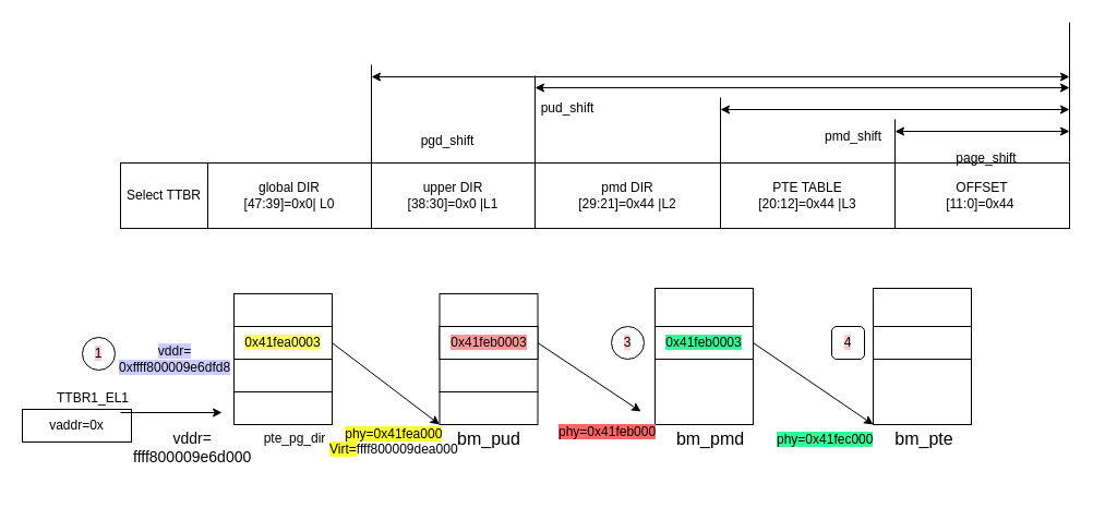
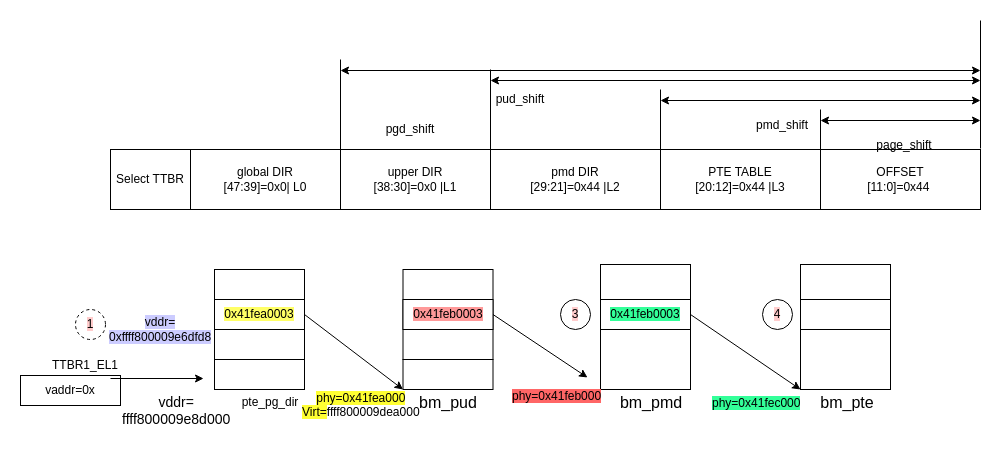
  <mxCell id="0" />
  <mxCell id="1" parent="0" />
  <mxCell id="2" value="" style="rounded=0;whiteSpace=wrap;html=1;" vertex="1" parent="1"><mxGeometry x="402.5" y="269" width="90" height="90" as="geometry" /></mxCell>
  <mxCell id="3" value="" style="rounded=0;whiteSpace=wrap;html=1;" vertex="1" parent="1"><mxGeometry x="214" y="269" width="90" height="120" as="geometry" /></mxCell>
  <mxCell id="4" style="edgeStyle=none;rounded=0;orthogonalLoop=1;jettySize=auto;html=1;exitX=1;exitY=0.5;exitDx=0;exitDy=0;entryX=0;entryY=1;entryDx=0;entryDy=0;" edge="1" parent="1" source="38" target="13"><mxGeometry x="10" y="10" relative="1" as="geometry"><mxPoint x="363" y="365" as="targetPoint" /></mxGeometry></mxCell>
  <mxCell id="5" value="" style="rounded=0;whiteSpace=wrap;html=1;" vertex="1" parent="1"><mxGeometry x="214" y="359" width="90" height="30" as="geometry" /></mxCell>
- <mxCell id="6" value="&lt;div style=&quot;text-align: center; font-size: 14px;&quot;&gt;&lt;font face=&quot;helvetica&quot; style=&quot;font-size: 14px;&quot;&gt;vddr=&lt;/font&gt;&lt;/div&gt;&lt;div style=&quot;text-align: center; font-size: 14px;&quot;&gt;&lt;span style=&quot;background-color: initial;&quot;&gt;&lt;font face=&quot;helvetica&quot; style=&quot;font-size: 14px;&quot;&gt;ffff800009e6d000&lt;/font&gt;&lt;/span&gt;&lt;/div&gt;&lt;div style=&quot;text-align: center&quot;&gt;&lt;/div&gt;" style="text;whiteSpace=wrap;html=1;" vertex="1" parent="1"><mxGeometry x="120" y="387" width="90" height="30" as="geometry" /></mxCell>
+ <mxCell id="6" value="&lt;div style=&quot;text-align: center; font-size: 14px;&quot;&gt;&lt;font face=&quot;helvetica&quot; style=&quot;font-size: 14px;&quot;&gt;vddr=&lt;/font&gt;&lt;/div&gt;&lt;div style=&quot;text-align: center; font-size: 14px;&quot;&gt;&lt;span style=&quot;background-color: initial;&quot;&gt;&lt;font face=&quot;helvetica&quot; style=&quot;font-size: 14px;&quot;&gt;ffff800009e8d000&lt;/font&gt;&lt;/span&gt;&lt;/div&gt;&lt;div style=&quot;text-align: center&quot;&gt;&lt;/div&gt;" style="text;whiteSpace=wrap;html=1;" vertex="1" parent="1"><mxGeometry x="120" y="387" width="90" height="30" as="geometry" /></mxCell>
  <mxCell id="7" value="&lt;div style=&quot;text-align: center&quot;&gt;&lt;span style=&quot;background-color: rgb(255, 255, 51);&quot;&gt;&lt;font face=&quot;helvetica&quot;&gt;phy=0x41fea000&lt;/font&gt;&lt;/span&gt;&lt;/div&gt;&lt;div style=&quot;text-align: center&quot;&gt;&lt;span style=&quot;background-color: rgb(255, 255, 51);&quot;&gt;&lt;font face=&quot;helvetica&quot;&gt;Virt=&lt;/font&gt;&lt;/span&gt;&lt;span style=&quot;font-family: helvetica; background-color: initial;&quot;&gt;ffff800009dea000&lt;/span&gt;&lt;/div&gt;&lt;div style=&quot;text-align: center;&quot;&gt;&lt;/div&gt;" style="text;whiteSpace=wrap;html=1;" vertex="1" parent="1"><mxGeometry x="300" y="384" width="150" height="60" as="geometry" /></mxCell>
  <mxCell id="8" value="&lt;div style=&quot;text-align: center&quot;&gt;&lt;br&gt;&lt;/div&gt;" style="text;whiteSpace=wrap;html=1;" vertex="1" parent="1"><mxGeometry x="304" y="329" width="90" height="30" as="geometry" /></mxCell>
  <mxCell id="9" value="pte_pg_dir" style="text;html=1;strokeColor=none;fillColor=none;align=center;verticalAlign=middle;whiteSpace=wrap;rounded=0;" vertex="1" parent="1"><mxGeometry x="250" y="392" width="40" height="20" as="geometry" /></mxCell>
  <mxCell id="10" value="vaddr=0x" style="rounded=0;whiteSpace=wrap;html=1;" vertex="1" parent="1"><mxGeometry x="20" y="375" width="100" height="30" as="geometry" /></mxCell>
  <mxCell id="11" value="" style="endArrow=classic;html=1;entryX=0.856;entryY=-0.027;entryDx=0;entryDy=0;entryPerimeter=0;" edge="1" parent="1"><mxGeometry x="10" y="10" width="50" height="50" relative="1" as="geometry"><mxPoint x="110" y="378" as="sourcePoint" /><mxPoint x="203.04" y="378" as="targetPoint" /></mxGeometry></mxCell>
  <mxCell id="12" value="" style="rounded=0;whiteSpace=wrap;html=1;" vertex="1" parent="1"><mxGeometry x="600" y="264" width="90" height="125" as="geometry" /></mxCell>
  <mxCell id="13" value="" style="rounded=0;whiteSpace=wrap;html=1;" vertex="1" parent="1"><mxGeometry x="402.5" y="359" width="90" height="30" as="geometry" /></mxCell>
  <mxCell id="14" value="&lt;font face=&quot;helvetica&quot; style=&quot;background-color: rgb(255, 102, 102);&quot;&gt;phy=0x41feb000&lt;/font&gt;" style="text;whiteSpace=wrap;html=1;" vertex="1" parent="1"><mxGeometry x="510" y="382" width="90" height="30" as="geometry" /></mxCell>
  <mxCell id="15" value="OFFSET&lt;br&gt;[11:0]=0x44&amp;nbsp;" style="rounded=0;whiteSpace=wrap;html=1;" vertex="1" parent="1"><mxGeometry x="820" y="149" width="160" height="60" as="geometry" /></mxCell>
  <mxCell id="16" value="" style="endArrow=none;html=1;exitX=1;exitY=0;exitDx=0;exitDy=0;" edge="1" parent="1"><mxGeometry x="10" y="10" width="50" height="50" relative="1" as="geometry"><mxPoint x="980" y="148" as="sourcePoint" /><mxPoint x="980" y="20" as="targetPoint" /></mxGeometry></mxCell>
  <mxCell id="17" value="Select TTBR" style="rounded=0;whiteSpace=wrap;html=1;" vertex="1" parent="1"><mxGeometry x="110" y="149" width="80" height="60" as="geometry" /></mxCell>
  <mxCell id="18" value="global DIR&lt;br&gt;[47:39]=0x0| L0" style="rounded=0;whiteSpace=wrap;html=1;" vertex="1" parent="1"><mxGeometry x="190" y="149" width="150" height="60" as="geometry" /></mxCell>
  <mxCell id="19" value="upper DIR&lt;br&gt;[38:30]=0x0 |L1" style="rounded=0;whiteSpace=wrap;html=1;" vertex="1" parent="1"><mxGeometry x="340" y="149" width="150" height="60" as="geometry" /></mxCell>
  <mxCell id="20" value="pmd DIR&lt;br&gt;[29:21]=0x44 |L2" style="rounded=0;whiteSpace=wrap;html=1;" vertex="1" parent="1"><mxGeometry x="490" y="149" width="170" height="60" as="geometry" /></mxCell>
  <mxCell id="21" value="" style="endArrow=classic;html=1;rounded=0;exitX=1;exitY=0.5;exitDx=0;exitDy=0;" edge="1" parent="1" source="2"><mxGeometry x="10" y="10" width="50" height="50" relative="1" as="geometry"><mxPoint x="489.5" y="279" as="sourcePoint" /><mxPoint x="587" y="377" as="targetPoint" /></mxGeometry></mxCell>
  <mxCell id="22" value="PTE TABLE&lt;br&gt;[20:12]=0x44 |L3" style="rounded=0;whiteSpace=wrap;html=1;" vertex="1" parent="1"><mxGeometry x="660" y="149" width="160" height="60" as="geometry" /></mxCell>
  <mxCell id="23" value="" style="endArrow=none;html=1;rounded=0;exitX=1;exitY=0;exitDx=0;exitDy=0;" edge="1" parent="1" source="22"><mxGeometry x="10" y="10" width="50" height="50" relative="1" as="geometry"><mxPoint x="760" y="109" as="sourcePoint" /><mxPoint x="820" y="109" as="targetPoint" /></mxGeometry></mxCell>
  <mxCell id="24" value="" style="endArrow=none;html=1;rounded=0;exitX=1;exitY=0;exitDx=0;exitDy=0;" edge="1" parent="1" source="20"><mxGeometry x="10" y="10" width="50" height="50" relative="1" as="geometry"><mxPoint x="600" y="69" as="sourcePoint" /><mxPoint x="660" y="89" as="targetPoint" /></mxGeometry></mxCell>
  <mxCell id="25" value="" style="endArrow=none;html=1;rounded=0;exitX=0;exitY=0;exitDx=0;exitDy=0;" edge="1" parent="1" source="20"><mxGeometry x="10" y="10" width="50" height="50" relative="1" as="geometry"><mxPoint x="440" y="29" as="sourcePoint" /><mxPoint x="490" y="69" as="targetPoint" /></mxGeometry></mxCell>
  <mxCell id="26" value="" style="endArrow=none;html=1;rounded=0;exitX=1;exitY=0;exitDx=0;exitDy=0;" edge="1" parent="1" source="18"><mxGeometry x="10" y="10" width="50" height="50" relative="1" as="geometry"><mxPoint x="280" y="69" as="sourcePoint" /><mxPoint x="340" y="59" as="targetPoint" /></mxGeometry></mxCell>
  <mxCell id="27" value="" style="endArrow=classic;startArrow=classic;html=1;" edge="1" parent="1"><mxGeometry x="10" y="10" width="50" height="50" relative="1" as="geometry"><mxPoint x="820" y="120" as="sourcePoint" /><mxPoint x="980" y="120" as="targetPoint" /></mxGeometry></mxCell>
  <mxCell id="28" value="" style="endArrow=classic;startArrow=classic;html=1;" edge="1" parent="1"><mxGeometry x="10" y="10" width="50" height="50" relative="1" as="geometry"><mxPoint x="660" y="100" as="sourcePoint" /><mxPoint x="980" y="100" as="targetPoint" /></mxGeometry></mxCell>
  <mxCell id="29" value="page_shift" style="text;html=1;strokeColor=none;fillColor=none;align=center;verticalAlign=middle;whiteSpace=wrap;rounded=0;" vertex="1" parent="1"><mxGeometry x="876.5" y="135" width="53.5" height="20" as="geometry" /></mxCell>
  <mxCell id="30" value="pmd_shift" style="text;html=1;strokeColor=none;fillColor=none;align=center;verticalAlign=middle;whiteSpace=wrap;rounded=0;" vertex="1" parent="1"><mxGeometry x="762" y="115" width="40" height="20" as="geometry" /></mxCell>
  <mxCell id="31" value="" style="endArrow=classic;startArrow=classic;html=1;" edge="1" parent="1"><mxGeometry x="10" y="10" width="50" height="50" relative="1" as="geometry"><mxPoint x="490" y="80" as="sourcePoint" /><mxPoint x="980" y="80" as="targetPoint" /></mxGeometry></mxCell>
  <mxCell id="32" value="pud_shift" style="text;html=1;strokeColor=none;fillColor=none;align=center;verticalAlign=middle;whiteSpace=wrap;rounded=0;" vertex="1" parent="1"><mxGeometry x="500" y="89" width="40" height="20" as="geometry" /></mxCell>
  <mxCell id="33" value="" style="endArrow=classic;startArrow=classic;html=1;" edge="1" parent="1"><mxGeometry x="10" y="10" width="50" height="50" relative="1" as="geometry"><mxPoint x="340" y="70" as="sourcePoint" /><mxPoint x="980" y="70" as="targetPoint" /></mxGeometry></mxCell>
  <mxCell id="34" value="pgd_shift" style="text;html=1;strokeColor=none;fillColor=none;align=center;verticalAlign=middle;whiteSpace=wrap;rounded=0;" vertex="1" parent="1"><mxGeometry x="390" y="119" width="40" height="20" as="geometry" /></mxCell>
  <mxCell id="35" value="&lt;font style=&quot;font-size: 16px;&quot;&gt;bm_pud&lt;/font&gt;" style="text;html=1;strokeColor=none;fillColor=none;align=center;verticalAlign=middle;whiteSpace=wrap;rounded=0;" diagramCategory="general" diagramName="text" vertex="1" parent="1"><mxGeometry x="427.5" y="392" width="40" height="20" as="geometry" /></mxCell>
  <mxCell id="36" value="TTBR1_EL1" style="text;html=1;strokeColor=none;fillColor=none;align=center;verticalAlign=middle;whiteSpace=wrap;rounded=0;" diagramCategory="general" diagramName="text" vertex="1" parent="1"><mxGeometry x="65" y="355" width="40" height="20" as="geometry" /></mxCell>
  <mxCell id="37" style="edgeStyle=orthogonalEdgeStyle;rounded=0;orthogonalLoop=1;jettySize=auto;html=1;exitX=0.5;exitY=1;exitDx=0;exitDy=0;" edge="1" parent="1" source="6" target="6"><mxGeometry x="10" y="10" relative="1" as="geometry" /></mxCell>
  <mxCell id="38" value="&lt;span style=&quot;background-color: rgb(255, 255, 102);&quot;&gt;0x41fea0003&lt;/span&gt;" style="rounded=0;whiteSpace=wrap;html=1;" vertex="1" parent="1"><mxGeometry x="214" y="299" width="90" height="30" as="geometry" /></mxCell>
  <mxCell id="39" value="&lt;span style=&quot;background-color: rgb(204, 204, 255);&quot;&gt;vddr=&lt;br /&gt;0xffff800009e6dfd8&lt;/span&gt;" style="text;html=1;strokeColor=none;fillColor=none;align=center;verticalAlign=middle;whiteSpace=wrap;rounded=0;" diagramCategory="general" diagramName="text" vertex="1" parent="1"><mxGeometry x="140" y="319" width="40" height="20" as="geometry" /></mxCell>
  <mxCell id="40" value="&lt;font style=&quot;font-size: 16px;&quot;&gt;bm_pmd&lt;/font&gt;" style="text;html=1;strokeColor=none;fillColor=none;align=center;verticalAlign=middle;whiteSpace=wrap;rounded=0;" diagramCategory="general" diagramName="text" vertex="1" parent="1"><mxGeometry x="630.5" y="392" width="40" height="20" as="geometry" /></mxCell>
  <mxCell id="41" value="&lt;span style=&quot;background-color: rgb(255, 153, 153);&quot;&gt;0x41feb0003&lt;/span&gt;" style="rounded=0;whiteSpace=wrap;html=1;" vertex="1" parent="1"><mxGeometry x="402.5" y="299" width="90" height="30" as="geometry" /></mxCell>
  <mxCell id="42" value="&lt;span style=&quot;background-color: rgb(51, 255, 153);&quot;&gt;0x41feb0003&lt;/span&gt;" style="rounded=0;whiteSpace=wrap;html=1;" vertex="1" parent="1"><mxGeometry x="600" y="299" width="90" height="30" as="geometry" /></mxCell>
  <mxCell id="43" value="" style="rounded=0;whiteSpace=wrap;html=1;" vertex="1" parent="1"><mxGeometry x="800" y="264" width="90" height="125" as="geometry" /></mxCell>
  <mxCell id="44" value="" style="rounded=0;whiteSpace=wrap;html=1;" vertex="1" parent="1"><mxGeometry x="800" y="299" width="90" height="30" as="geometry" /></mxCell>
  <mxCell id="45" value="&lt;font face=&quot;helvetica&quot; style=&quot;background-color: rgb(51, 255, 153);&quot;&gt;phy=0x41fec000&lt;/font&gt;" style="text;whiteSpace=wrap;html=1;" vertex="1" parent="1"><mxGeometry y="389" width="90" height="30" as="geometry" x="710" /></mxCell>
  <mxCell id="46" value="&lt;font style=&quot;font-size: 16px;&quot;&gt;bm_pte&lt;/font&gt;" style="text;html=1;strokeColor=none;fillColor=none;align=center;verticalAlign=middle;whiteSpace=wrap;rounded=0;" diagramCategory="general" diagramName="text" vertex="1" parent="1"><mxGeometry x="826.5" y="392" width="40" height="20" as="geometry" /></mxCell>
  <mxCell id="47" value="" style="endArrow=classic;html=1;exitX=1;exitY=0.5;exitDx=0;exitDy=0;entryX=1;entryY=0;entryDx=0;entryDy=0;" diagramCategory="general" diagramName="DirectionalConnector" edge="1" parent="1" source="42" target="45"><mxGeometry x="10" y="10" width="50" height="50" relative="1" as="geometry"><mxPoint x="730" y="289" as="sourcePoint" /><mxPoint x="780" y="239" as="targetPoint" /></mxGeometry></mxCell>
- <mxCell id="48" value="&lt;span style=&quot;background-color: rgb(255, 204, 204);&quot;&gt;1&lt;/span&gt;" style="ellipse;whiteSpace=wrap;html=1;aspect=fixed;" diagramCategory="general" diagramName="circle" vertex="1" parent="1"><mxGeometry x="75" y="309" width="30" height="30" as="geometry" /></mxCell>
+ <mxCell id="48" value="&lt;span style=&quot;background-color: rgb(255, 204, 204);&quot;&gt;1&lt;/span&gt;" style="ellipse;whiteSpace=wrap;html=1;aspect=fixed;dashed=1;" diagramCategory="general" diagramName="circle" vertex="1" parent="1"><mxGeometry x="75" y="309" width="30" height="30" as="geometry" /></mxCell>
  <mxCell id="49" value="&lt;span style=&quot;background-color: rgb(255, 204, 204);&quot;&gt;3&lt;/span&gt;" style="ellipse;whiteSpace=wrap;html=1;aspect=fixed;" diagramCategory="general" diagramName="circle" vertex="1" parent="1"><mxGeometry x="560" y="299" width="30" height="30" as="geometry" /></mxCell>
- <mxCell id="50" value="&lt;span style=&quot;background-color: rgb(255, 204, 204);&quot;&gt;4&lt;/span&gt;" style="whiteSpace=wrap;html=1;aspect=fixed;rounded=1;" diagramCategory="general" diagramName="circle" vertex="1" parent="1"><mxGeometry x="762" y="299" width="30" height="30" as="geometry" /></mxCell>
+ <mxCell id="50" value="&lt;span style=&quot;background-color: rgb(255, 204, 204);&quot;&gt;4&lt;/span&gt;" style="ellipse;whiteSpace=wrap;html=1;aspect=fixed;" diagramCategory="general" diagramName="circle" vertex="1" parent="1"><mxGeometry x="762" y="299" width="30" height="30" as="geometry" /></mxCell>
